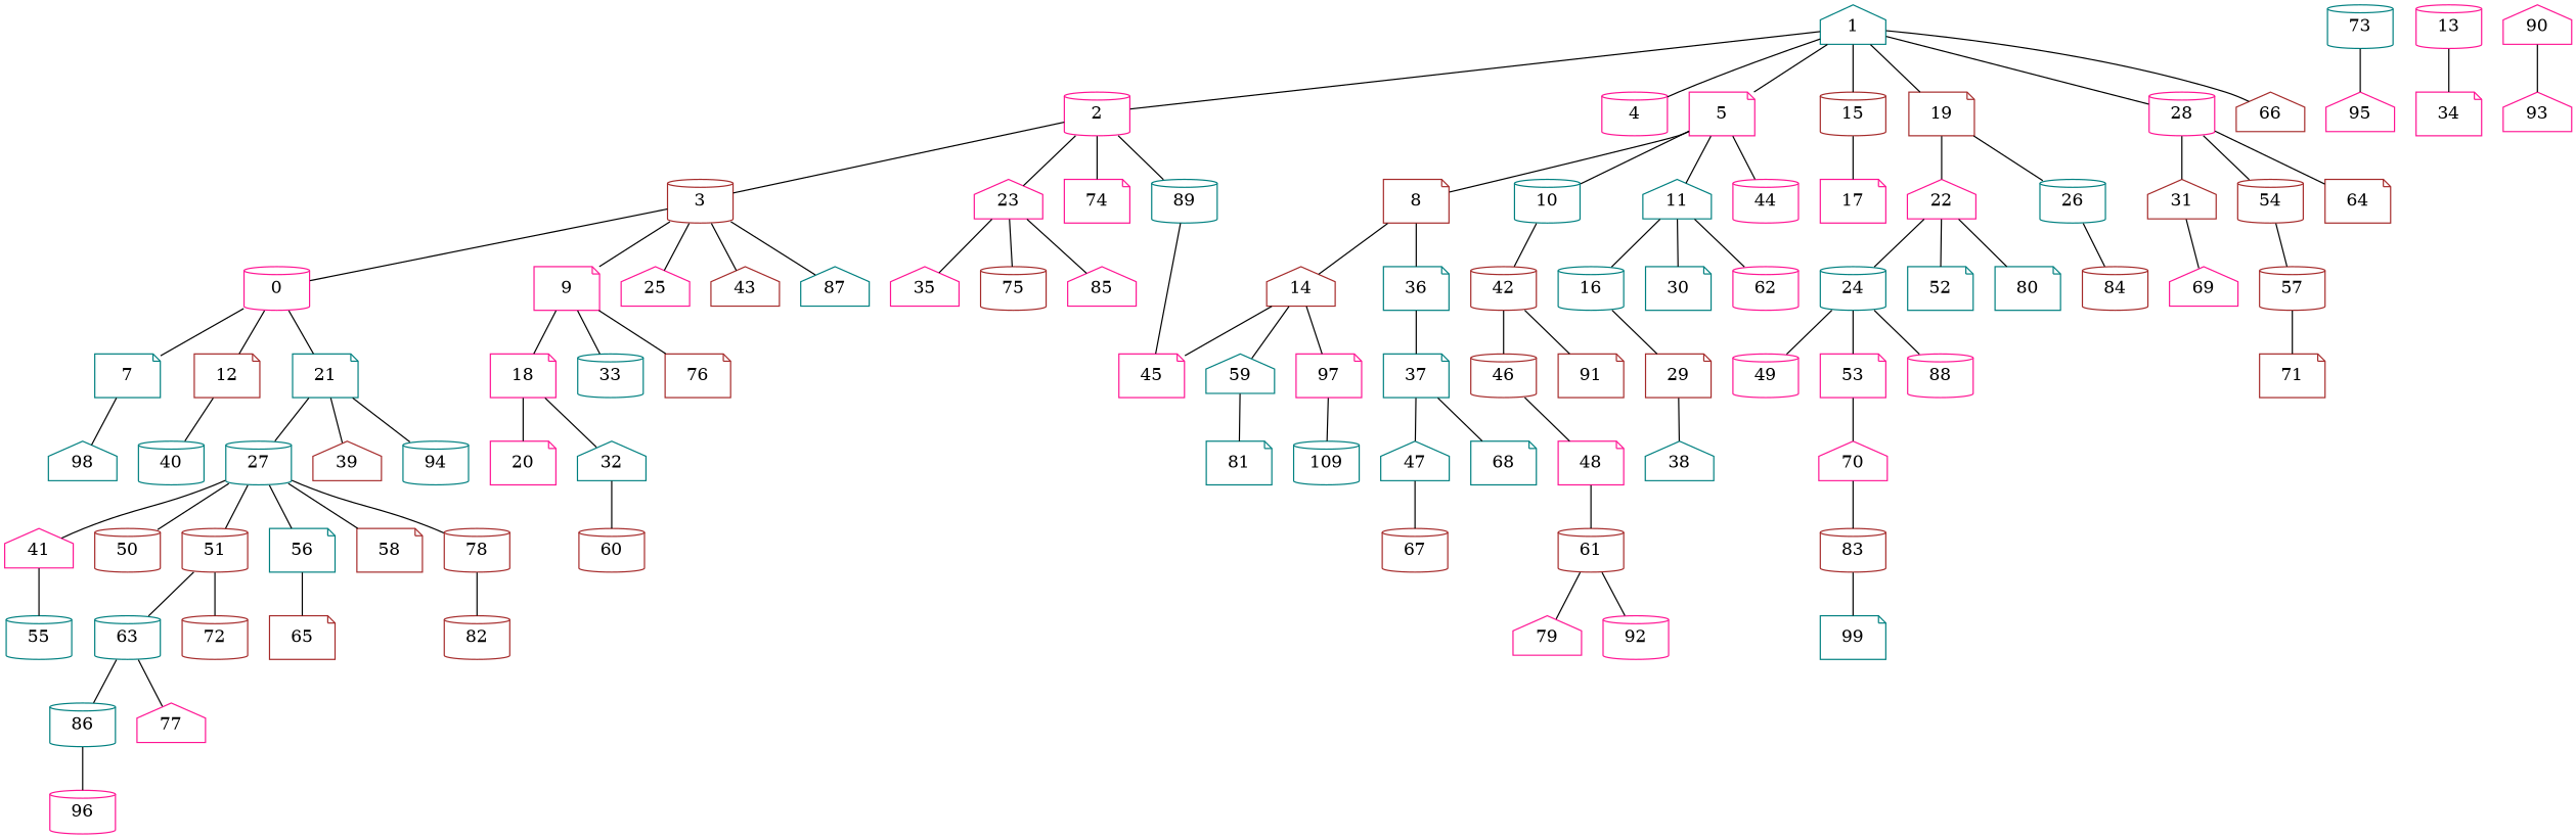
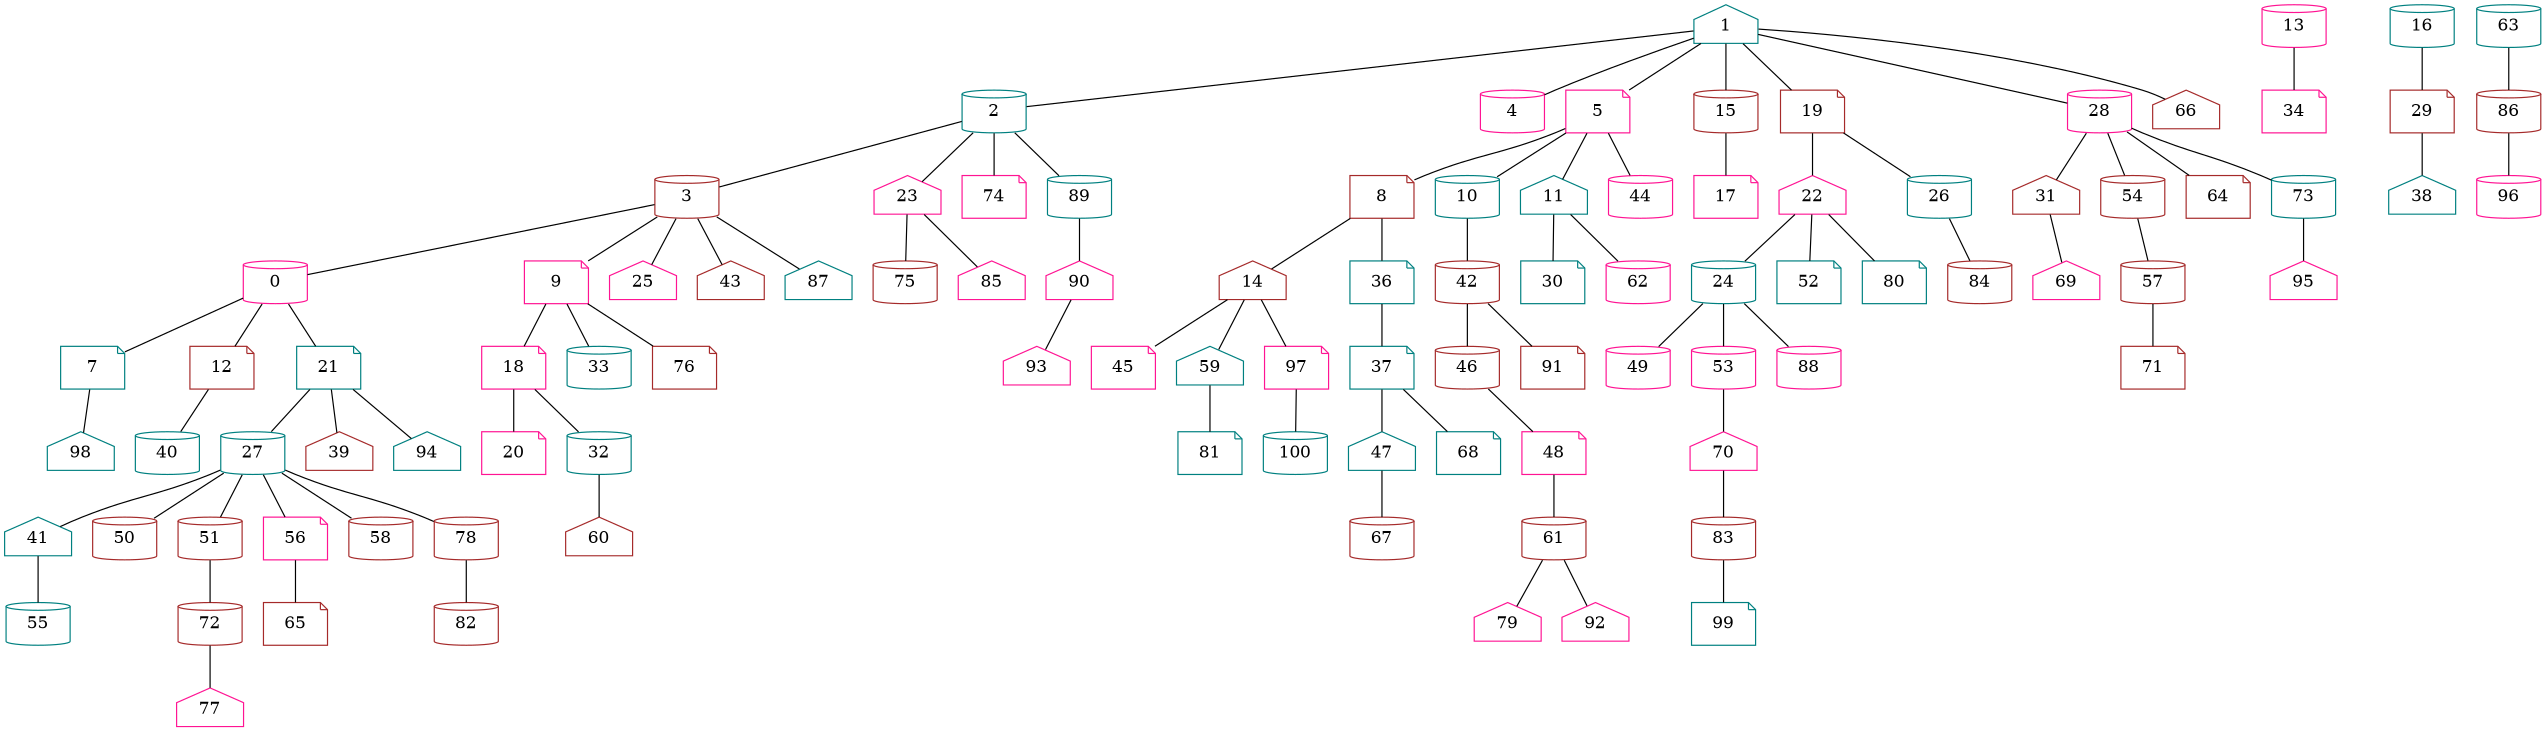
  graph {
    node [color=teal shape=cylinder]
    1 [shape=house]
-   2 [color=deeppink]
+   2
    4 [color=deeppink]
    5 [color=deeppink shape=note]
    15 [color=brown]
    19 [color=brown shape=note]
    28 [color=deeppink]
    66 [color=brown shape=house]
    3 [color=brown]
    23 [color=deeppink shape=house]
    74 [color=deeppink shape=note]
    89
    8 [color=brown shape=note]
    10
    11 [shape=house]
    44 [color=deeppink]
    17 [color=deeppink shape=note]
    22 [color=deeppink shape=house]
    26
    31 [color=brown shape=house]
    54 [color=brown]
    64 [color=brown shape=note]
    73
    n24 [color=deeppink label=0]
    9 [color=deeppink shape=note]
    25 [color=deeppink shape=house]
    43 [color=brown shape=house]
    87 [shape=house]
    13 [color=deeppink]
    34 [color=deeppink shape=note]
-   35 [color=deeppink shape=house]
    75 [color=brown]
    85 [color=deeppink shape=house]
    90 [color=deeppink shape=house]
    14 [color=brown shape=house]
    36 [shape=note]
    42 [color=brown]
    16
    30 [shape=note]
    62 [color=deeppink]
    24
    52 [shape=note]
    80 [shape=note]
    84 [color=brown]
    69 [color=deeppink shape=house]
    57 [color=brown]
    95 [color=deeppink shape=house]
    7 [shape=note]
    12 [color=brown shape=note]
    21 [shape=note]
    18 [color=deeppink shape=note]
    33
    76 [color=brown shape=note]
    93 [color=deeppink shape=house]
    98 [shape=house]
    40
    27
    39 [color=brown shape=house]
-   94
+   94 [shape=house]
    20 [color=deeppink shape=note]
-   32 [shape=house]
+   32
    45 [color=deeppink shape=note]
    59 [shape=house]
    97 [color=deeppink shape=note]
    37 [shape=note]
    46 [color=brown]
    91 [color=brown shape=note]
    29 [color=brown shape=note]
-   41 [color=deeppink shape=house]
+   41 [shape=house]
    50 [color=brown]
    51 [color=brown]
-   56 [shape=note]
-   58 [color=brown shape=note]
+   56 [color=deeppink shape=note]
+   58 [color=brown]
    78 [color=brown]
    81 [shape=note]
-   100 [label=109]
+   100
    47 [shape=house]
    68 [shape=note]
-   60 [color=brown]
+   60 [color=brown shape=house]
    48 [color=deeppink shape=note]
    38 [shape=house]
    49 [color=deeppink]
-   53 [color=deeppink shape=note]
+   53 [color=deeppink]
    88 [color=deeppink]
    55
    63
    72 [color=brown]
    65 [color=brown shape=note]
    82 [color=brown]
    70 [color=deeppink shape=house]
    83 [color=brown]
-   86
+   86 [color=brown]
    77 [color=deeppink shape=house]
    71 [color=brown shape=note]
    67 [color=brown]
    61 [color=brown]
    79 [color=deeppink shape=house]
-   92 [color=deeppink]
+   92 [color=deeppink shape=house]
    96 [color=deeppink]
    99 [shape=note]
    1 -- 2
    1 -- 4
    1 -- 5
    1 -- 15
    1 -- 19
    1 -- 28
    1 -- 66
    2 -- 3
    2 -- 23
    2 -- 74
    2 -- 89
    5 -- 8
    5 -- 10
    5 -- 11
    5 -- 44
    15 -- 17
    19 -- 22
    19 -- 26
    28 -- 31
    28 -- 54
    28 -- 64
+   28 -- 73
    3 -- n24
    3 -- 9
    3 -- 25
    3 -- 43
    3 -- 87
-   23 -- 35
    23 -- 75
    23 -- 85
-   89 -- 45
+   89 -- 90
    8 -- 14
    8 -- 36
    10 -- 42
-   11 -- 16
    11 -- 30
    11 -- 62
    22 -- 24
    22 -- 52
    22 -- 80
    26 -- 84
    31 -- 69
    54 -- 57
    73 -- 95
    n24 -- 7
    n24 -- 12
    n24 -- 21
    9 -- 18
    9 -- 33
    9 -- 76
    13 -- 34
    90 -- 93
    14 -- 45
    14 -- 59
    14 -- 97
    36 -- 37
    42 -- 46
    42 -- 91
    16 -- 29
    24 -- 49
    24 -- 53
    24 -- 88
    57 -- 71
    7 -- 98
    12 -- 40
    21 -- 27
    21 -- 39
    21 -- 94
    18 -- 20
    18 -- 32
    27 -- 41
    27 -- 50
    27 -- 51
    27 -- 56
    27 -- 58
    27 -- 78
    32 -- 60
    59 -- 81
    97 -- 100
    37 -- 47
    37 -- 68
    46 -- 48
    29 -- 38
    41 -- 55
-   51 -- 63
    51 -- 72
    56 -- 65
    78 -- 82
    47 -- 67
    48 -- 61
    53 -- 70
    63 -- 86
-   63 -- 77
+   72 -- 77
    70 -- 83
    83 -- 99
    86 -- 96
    61 -- 79
    61 -- 92
  }
